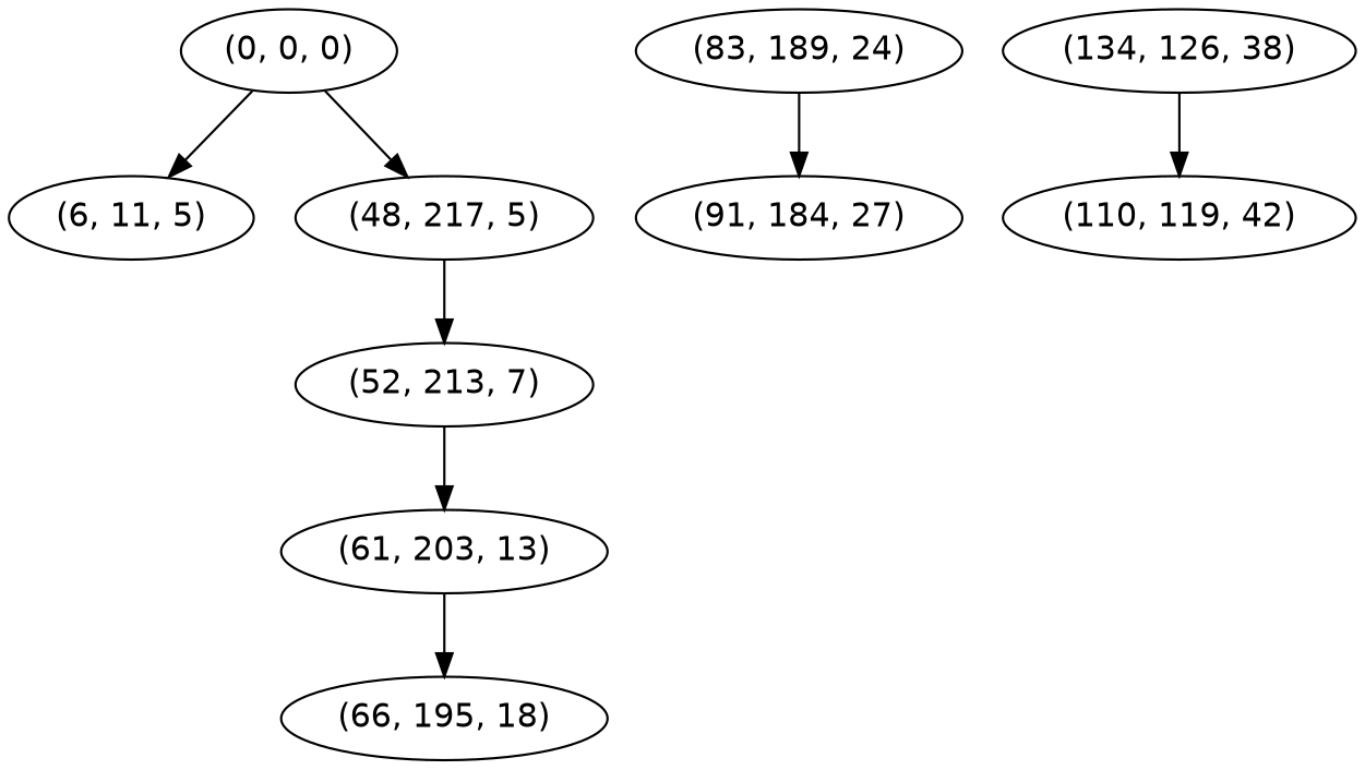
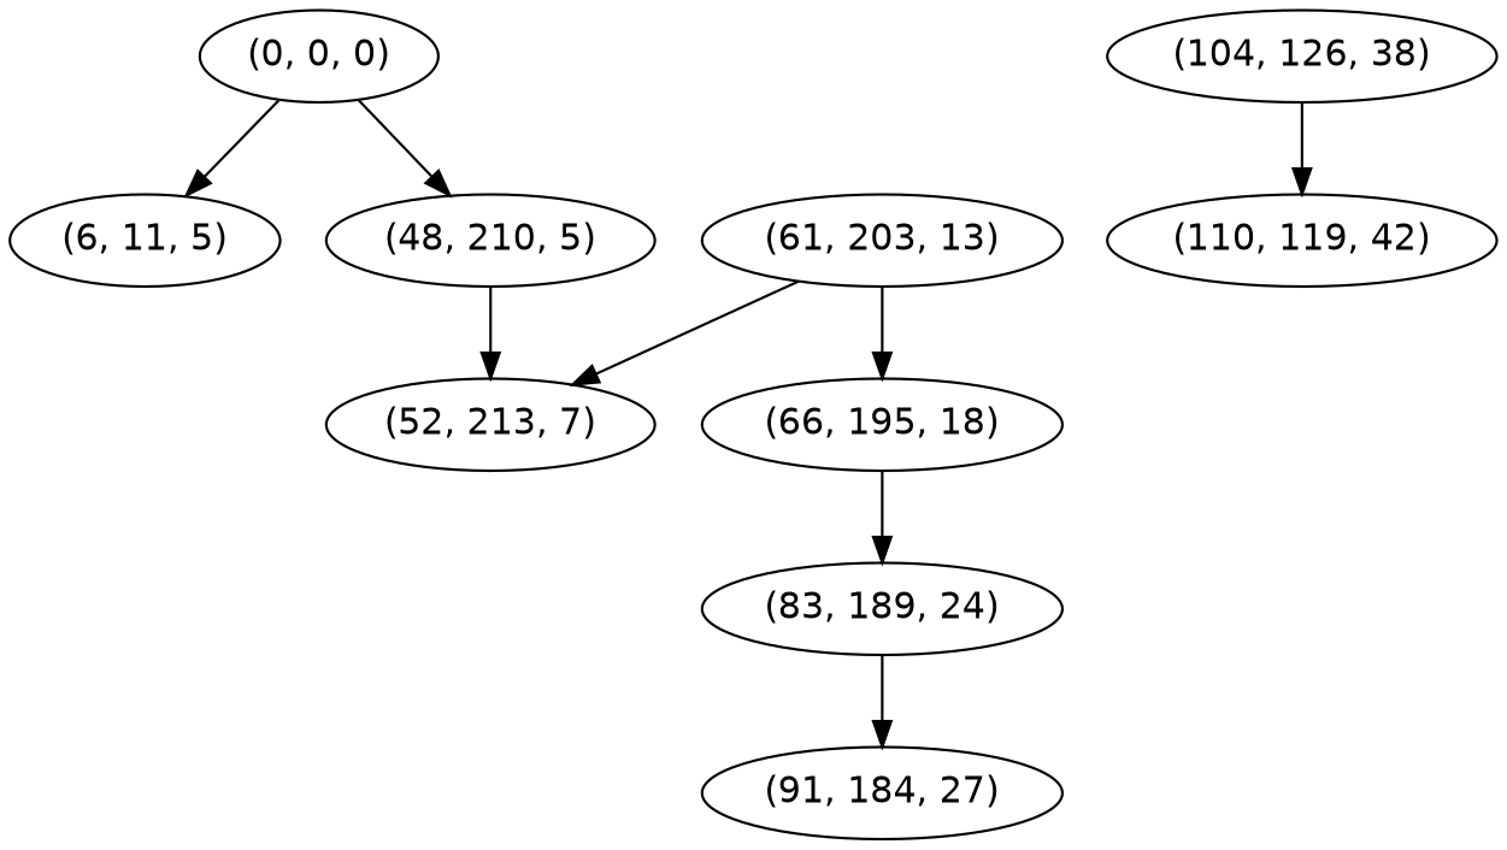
  digraph {
    fontname="DejaVu Sans"
    node [fontname="DejaVu Sans"]
    edge [fontname="DejaVu Sans"]
    "(0, 0, 0)"
    "(6, 11, 5)"
-   "(48, 217, 5)"
+   "(48, 217, 5)" [label="(48, 210, 5)"]
    "(52, 213, 7)"
    "(61, 203, 13)"
    "(66, 195, 18)"
    "(83, 189, 24)"
    "(91, 184, 27)"
-   "(104, 126, 38)" [label="(134, 126, 38)"]
+   "(104, 126, 38)"
    "(110, 119, 42)"
    "(0, 0, 0)" -> "(6, 11, 5)"
    "(0, 0, 0)" -> "(48, 217, 5)"
    "(48, 217, 5)" -> "(52, 213, 7)"
-   "(52, 213, 7)" -> "(61, 203, 13)"
+   "(61, 203, 13)" -> "(52, 213, 7)"
    "(61, 203, 13)" -> "(66, 195, 18)"
+   "(66, 195, 18)" -> "(83, 189, 24)"
    "(83, 189, 24)" -> "(91, 184, 27)"
    "(104, 126, 38)" -> "(110, 119, 42)"
  }
